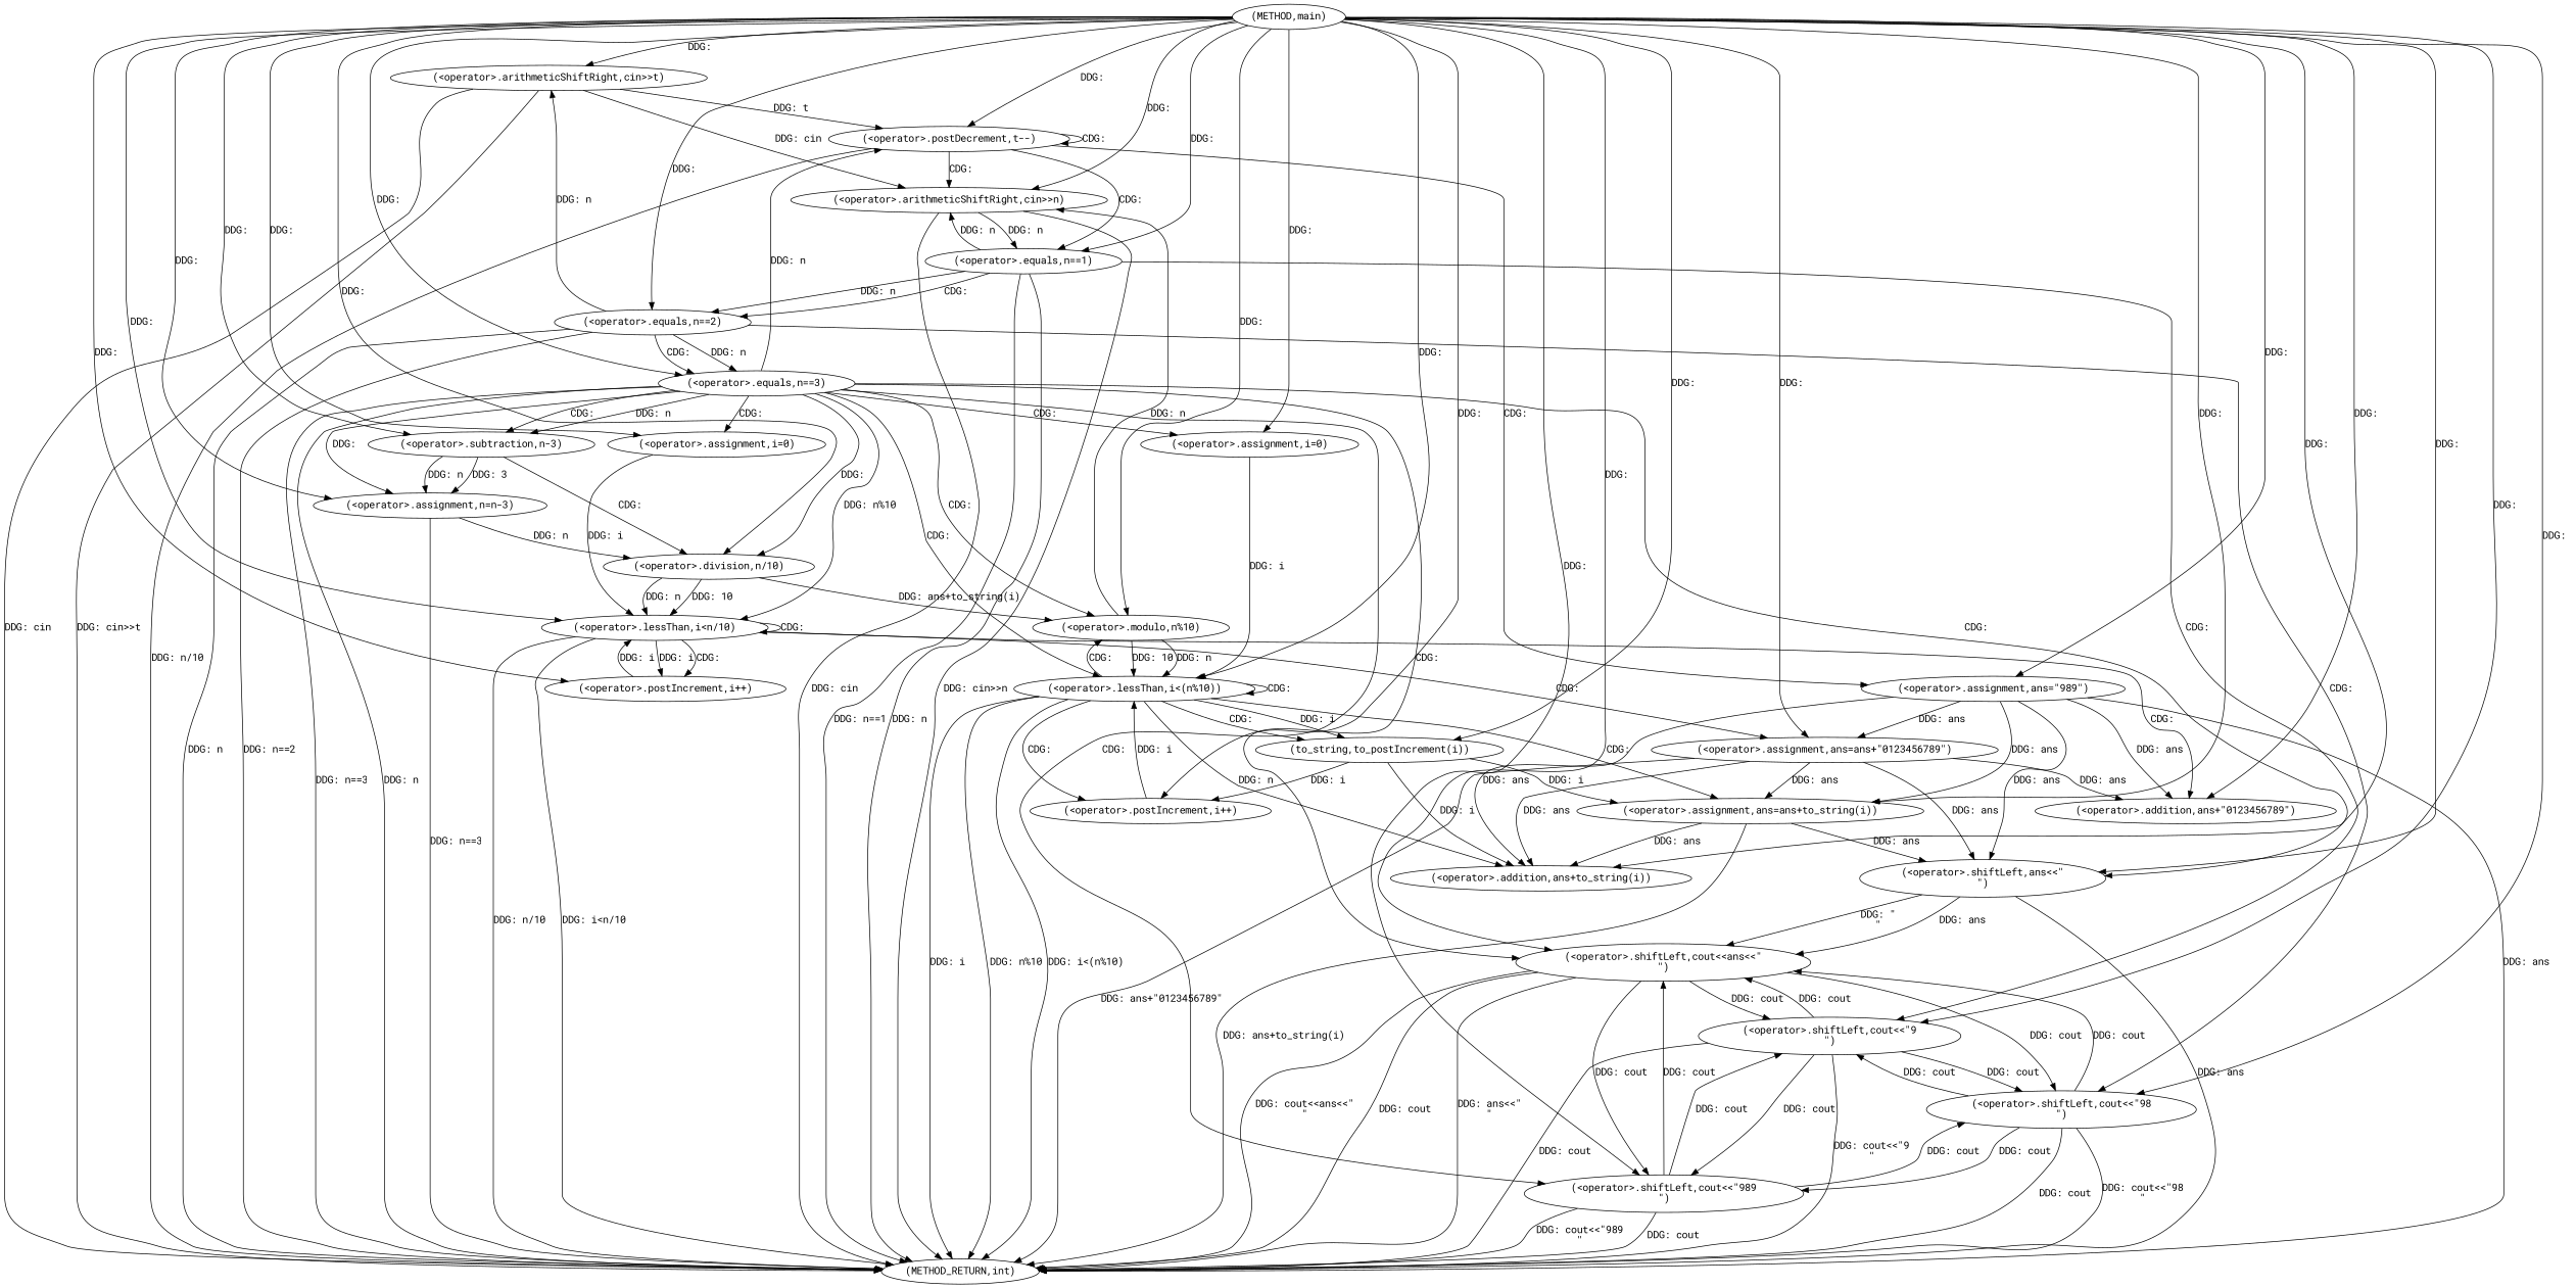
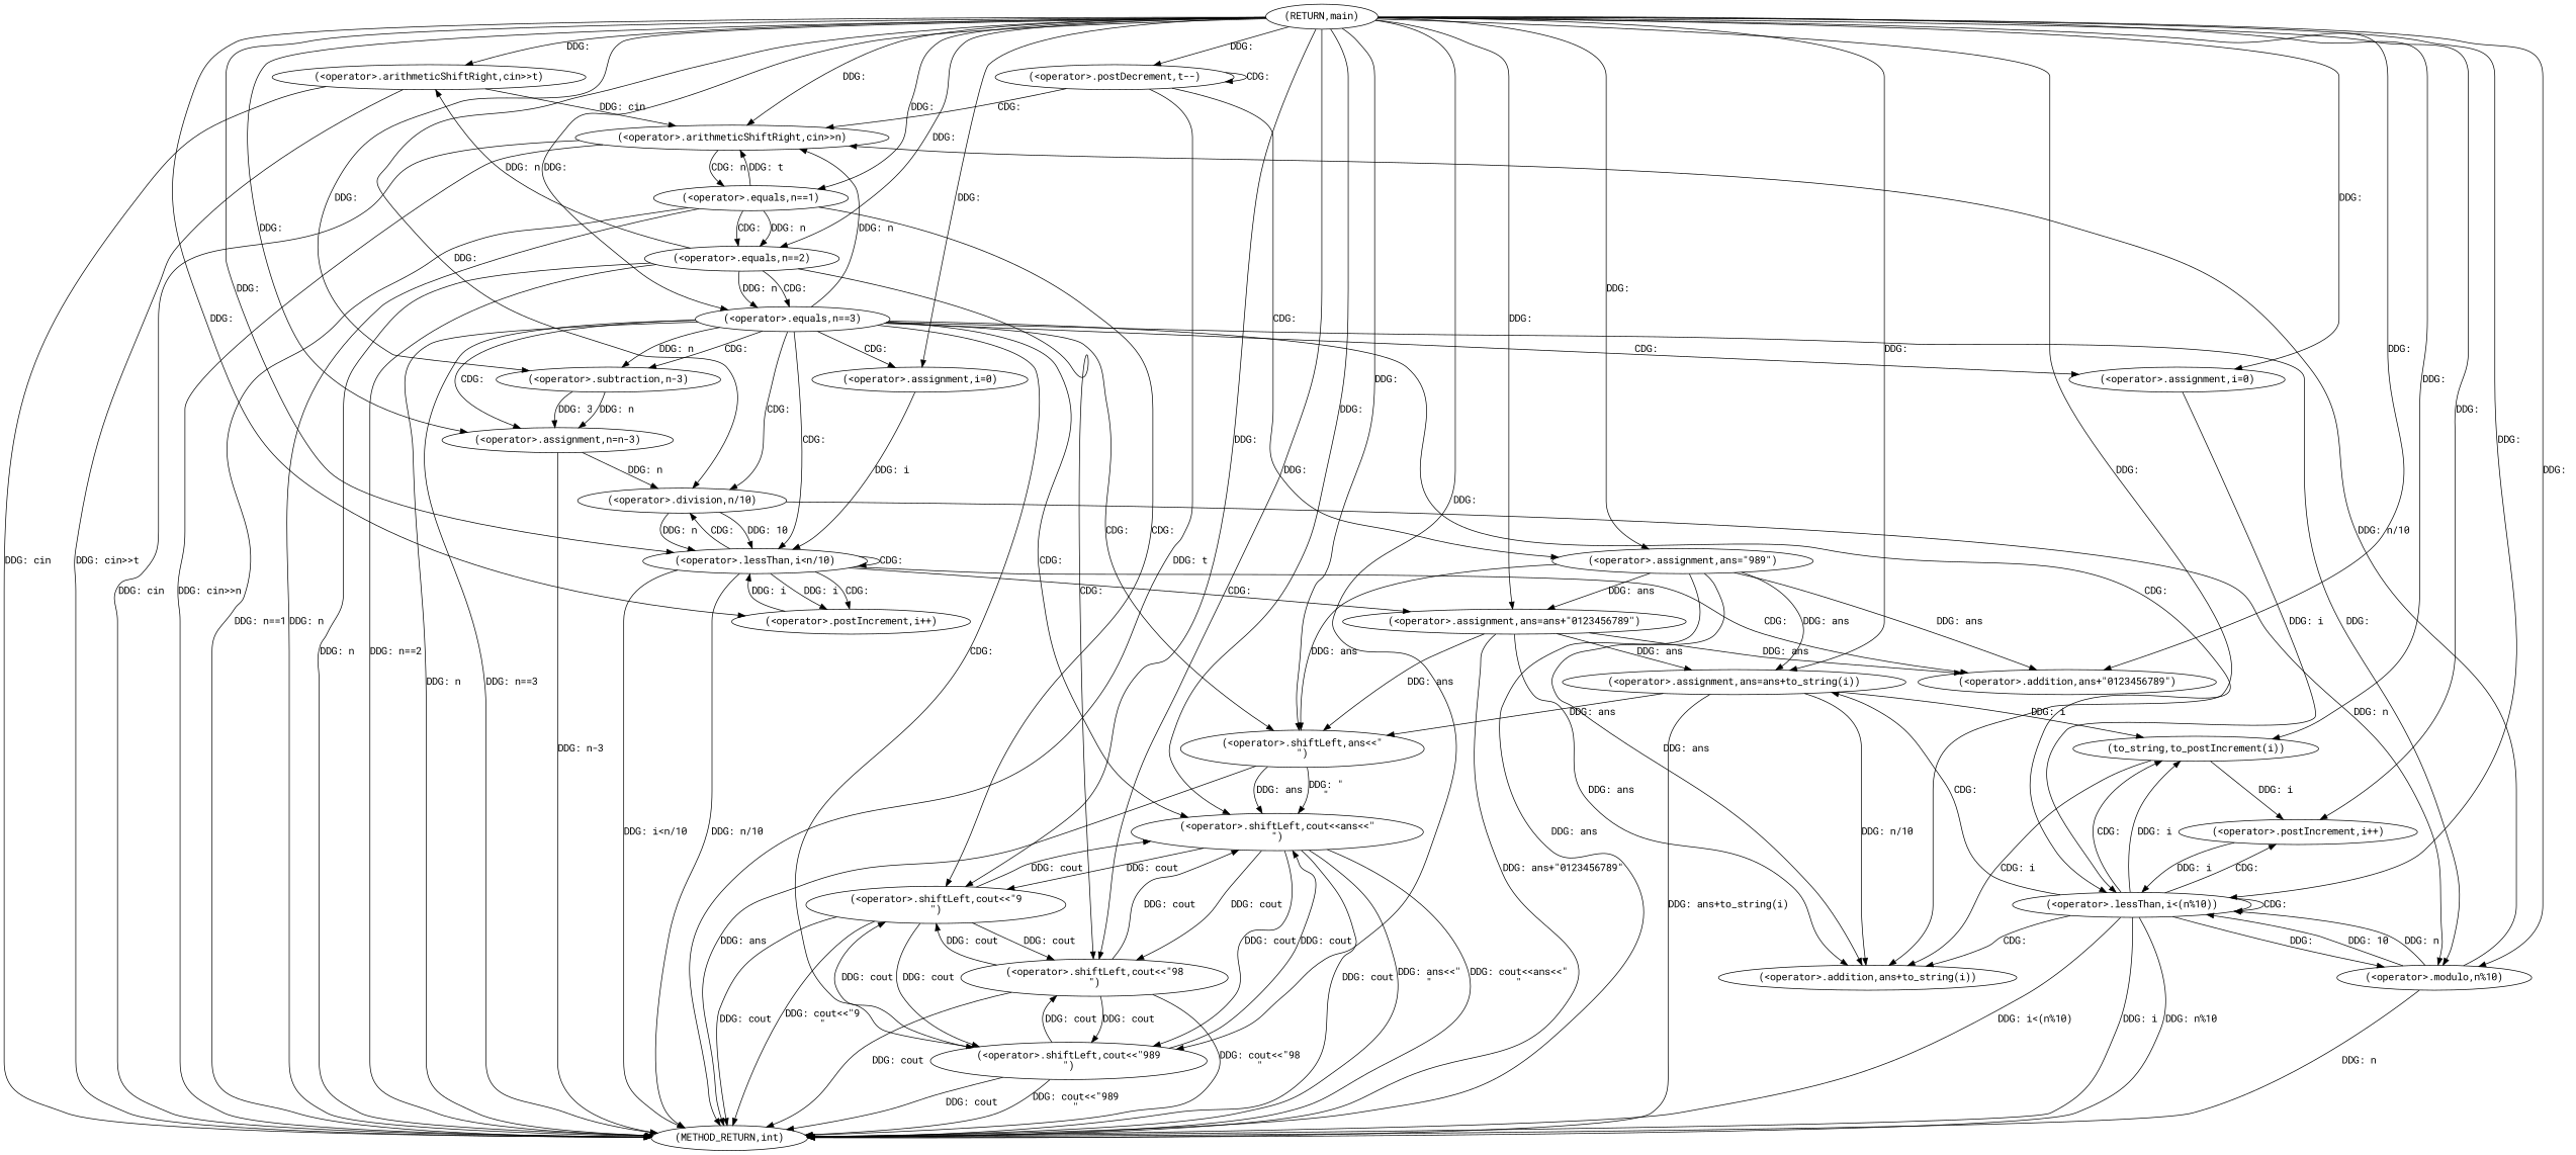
  digraph {
    fontname="Roboto Mono"
    node [fontname="Roboto Mono"]
    edge [fontname="Roboto Mono"]
-   n1 [label="(METHOD,main)"]
+   n1 [label="(RETURN,main)"]
    n2 [label="(<operator>.arithmeticShiftRight,cin>>t)"]
    n3 [label="(<operator>.postDecrement,t--)"]
    n4 [label="(<operator>.arithmeticShiftRight,cin>>n)"]
    n5 [label="(<operator>.assignment,ans=\"989\")"]
    n6 [label="(<operator>.assignment,n=n-3)"]
    n7 [label="(<operator>.shiftLeft,cout<<ans<<\"\n\")"]
    n8 [label="(<operator>.equals,n==1)"]
    n9 [label="(<operator>.equals,n==2)"]
    n10 [label="(<operator>.equals,n==3)"]
    n11 [label="(<operator>.assignment,i=0)"]
    n12 [label="(<operator>.lessThan,i<n/10)"]
    n13 [label="(<operator>.postIncrement,i++)"]
    n14 [label="(<operator>.assignment,i=0)"]
    n15 [label="(<operator>.lessThan,i<(n%10))"]
    n16 [label="(<operator>.postIncrement,i++)"]
    n17 [label="(<operator>.shiftLeft,cout<<\"9\n\")"]
    n18 [label="(<operator>.shiftLeft,cout<<\"98\n\")"]
    n19 [label="(<operator>.shiftLeft,cout<<\"989\n\")"]
    n20 [label="(<operator>.subtraction,n-3)"]
    n21 [label="(<operator>.assignment,ans=ans+\"0123456789\")"]
    n22 [label="(<operator>.assignment,ans=ans+to_string(i))"]
    n23 [label="(<operator>.shiftLeft,ans<<\"\n\")"]
    n24 [label="(<operator>.division,n/10)"]
    n25 [label="(<operator>.modulo,n%10)"]
    n26 [label="(<operator>.addition,ans+\"0123456789\")"]
    n27 [label="(<operator>.addition,ans+to_string(i))"]
    n28 [label="(to_string,to_postIncrement(i))"]
    n29 [label="(METHOD_RETURN,int)"]
    n1 -> n2 [label="DDG: "]
    n1 -> n3 [label="DDG: "]
    n1 -> n4 [label="DDG: "]
    n1 -> n5 [label="DDG: "]
    n1 -> n6 [label="DDG: "]
    n1 -> n7 [label="DDG: "]
    n1 -> n8 [label="DDG: "]
    n1 -> n9 [label="DDG: "]
    n1 -> n10 [label="DDG: "]
    n1 -> n11 [label="DDG: "]
    n1 -> n12 [label="DDG: "]
    n1 -> n13 [label="DDG: "]
    n1 -> n14 [label="DDG: "]
    n1 -> n15 [label="DDG: "]
    n1 -> n16 [label="DDG: "]
    n1 -> n17 [label="DDG: "]
    n1 -> n18 [label="DDG: "]
    n1 -> n19 [label="DDG: "]
    n1 -> n20 [label="DDG: "]
    n1 -> n21 [label="DDG: "]
    n1 -> n22 [label="DDG: "]
    n1 -> n23 [label="DDG: "]
    n1 -> n24 [label="DDG: "]
    n1 -> n25 [label="DDG: "]
    n1 -> n26 [label="DDG: "]
    n1 -> n27 [label="DDG: "]
    n1 -> n28 [label="DDG: "]
-   n2 -> n3 [label="DDG: t"]
    n2 -> n4 [label="DDG: cin"]
    n2 -> n29 [label="DDG: cin"]
    n2 -> n29 [label="DDG: cin>>t"]
    n3 -> n3 [label="CDG: "]
    n3 -> n4 [label="CDG: "]
    n3 -> n5 [label="CDG: "]
-   n3 -> n8 [label="CDG: "]
-   n3 -> n29 [label="DDG: n/10"]
-   n4 -> n8 [label="DDG: n"]
+   n3 -> n29 [label="DDG: t"]
+   n4 -> n8 [label="CDG: n"]
    n4 -> n29 [label="DDG: cin"]
    n4 -> n29 [label="DDG: cin>>n"]
    n5 -> n21 [label="DDG: ans"]
    n5 -> n22 [label="DDG: ans"]
    n5 -> n23 [label="DDG: ans"]
    n5 -> n26 [label="DDG: ans"]
    n5 -> n27 [label="DDG: ans"]
    n5 -> n29 [label="DDG: ans"]
    n6 -> n24 [label="DDG: n"]
-   n6 -> n29 [label="DDG: n==3"]
+   n6 -> n29 [label="DDG: n-3"]
    n7 -> n17 [label="DDG: cout"]
    n7 -> n18 [label="DDG: cout"]
    n7 -> n19 [label="DDG: cout"]
    n7 -> n29 [label="DDG: cout"]
    n7 -> n29 [label="DDG: ans<<\"\n\""]
    n7 -> n29 [label="DDG: cout<<ans<<\"\n\""]
-   n8 -> n4 [label="DDG: n"]
+   n8 -> n4 [label="DDG: t"]
    n8 -> n9 [label="DDG: n"]
    n8 -> n9 [label="CDG: "]
    n8 -> n17 [label="CDG: "]
    n8 -> n29 [label="DDG: n"]
    n8 -> n29 [label="DDG: n==1"]
    n9 -> n2 [label="DDG: n"]
    n9 -> n10 [label="DDG: n"]
    n9 -> n10 [label="CDG: "]
    n9 -> n18 [label="CDG: "]
    n9 -> n29 [label="DDG: n"]
    n9 -> n29 [label="DDG: n==2"]
-   n10 -> n3 [label="DDG: n"]
-   n10 -> n6 [label="DDG: "]
+   n10 -> n4 [label="DDG: n"]
+   n10 -> n6 [label="CDG: "]
    n10 -> n7 [label="CDG: "]
    n10 -> n11 [label="CDG: "]
-   n10 -> n12 [label="DDG: n%10"]
+   n10 -> n12 [label="CDG: "]
    n10 -> n14 [label="CDG: "]
    n10 -> n15 [label="CDG: "]
    n10 -> n19 [label="CDG: "]
    n10 -> n20 [label="DDG: n"]
    n10 -> n20 [label="CDG: "]
    n10 -> n23 [label="CDG: "]
-   n10 -> n24 [label="DDG: "]
-   n10 -> n25 [label="CDG: "]
+   n10 -> n24 [label="CDG: "]
+   n10 -> n25 [label="DDG: "]
    n10 -> n29 [label="DDG: n"]
    n10 -> n29 [label="DDG: n==3"]
    n11 -> n12 [label="DDG: i"]
    n12 -> n12 [label="CDG: "]
    n12 -> n13 [label="DDG: i"]
    n12 -> n13 [label="CDG: "]
    n12 -> n21 [label="CDG: "]
-   n20 -> n24 [label="CDG: "]
+   n12 -> n24 [label="CDG: "]
    n12 -> n26 [label="CDG: "]
    n12 -> n29 [label="DDG: n/10"]
    n12 -> n29 [label="DDG: i<n/10"]
    n13 -> n12 [label="DDG: i"]
    n14 -> n15 [label="DDG: i"]
    n15 -> n15 [label="CDG: "]
    n15 -> n16 [label="CDG: "]
    n15 -> n22 [label="CDG: "]
-   n15 -> n25 [label="CDG: "]
-   n15 -> n27 [label="DDG: n"]
+   n15 -> n25 [label="DDG: "]
+   n15 -> n27 [label="CDG: "]
    n15 -> n28 [label="DDG: i"]
    n15 -> n28 [label="CDG: "]
    n15 -> n29 [label="DDG: i"]
    n15 -> n29 [label="DDG: n%10"]
    n15 -> n29 [label="DDG: i<(n%10)"]
    n16 -> n15 [label="DDG: i"]
    n17 -> n7 [label="DDG: cout"]
    n17 -> n18 [label="DDG: cout"]
    n17 -> n19 [label="DDG: cout"]
    n17 -> n29 [label="DDG: cout"]
    n17 -> n29 [label="DDG: cout<<\"9\n\""]
    n18 -> n7 [label="DDG: cout"]
    n18 -> n17 [label="DDG: cout"]
    n18 -> n19 [label="DDG: cout"]
    n18 -> n29 [label="DDG: cout"]
    n18 -> n29 [label="DDG: cout<<\"98\n\""]
    n19 -> n7 [label="DDG: cout"]
    n19 -> n17 [label="DDG: cout"]
    n19 -> n18 [label="DDG: cout"]
    n19 -> n29 [label="DDG: cout"]
    n19 -> n29 [label="DDG: cout<<\"989\n\""]
    n20 -> n6 [label="DDG: 3"]
    n20 -> n6 [label="DDG: n"]
    n21 -> n22 [label="DDG: ans"]
    n21 -> n23 [label="DDG: ans"]
    n21 -> n26 [label="DDG: ans"]
    n21 -> n27 [label="DDG: ans"]
    n21 -> n29 [label="DDG: ans+\"0123456789\""]
    n22 -> n23 [label="DDG: ans"]
-   n22 -> n27 [label="DDG: ans"]
+   n22 -> n27 [label="DDG: n/10"]
    n22 -> n29 [label="DDG: ans+to_string(i)"]
    n23 -> n7 [label="DDG: \"\n\""]
    n23 -> n7 [label="DDG: ans"]
    n23 -> n29 [label="DDG: ans"]
    n24 -> n12 [label="DDG: 10"]
    n24 -> n12 [label="DDG: n"]
-   n24 -> n25 [label="DDG: ans+to_string(i)"]
-   n25 -> n4 [label="DDG: n"]
+   n24 -> n25 [label="DDG: n"]
+   n25 -> n4 [label="DDG: n/10"]
    n25 -> n15 [label="DDG: 10"]
    n25 -> n15 [label="DDG: n"]
+   n25 -> n29 [label="DDG: n"]
    n28 -> n16 [label="DDG: i"]
-   n28 -> n22 [label="DDG: i"]
-   n28 -> n27 [label="DDG: i"]
+   n22 -> n28 [label="DDG: i"]
+   n28 -> n27 [label="CDG: i"]
  }
